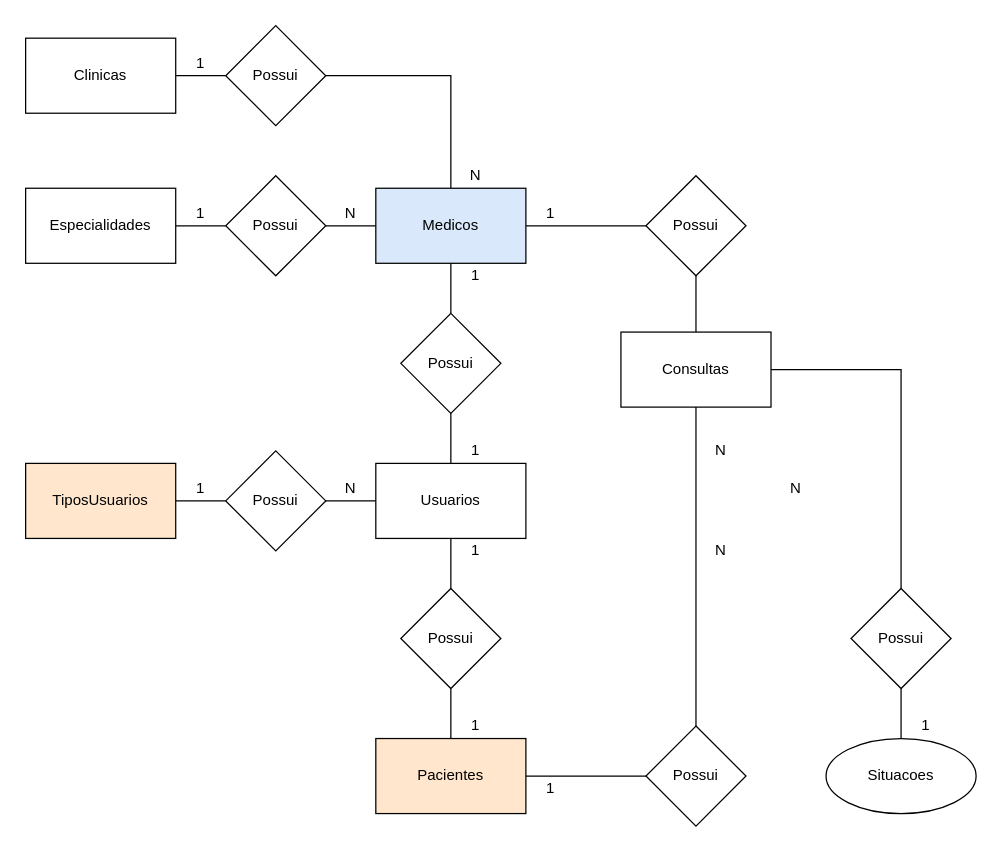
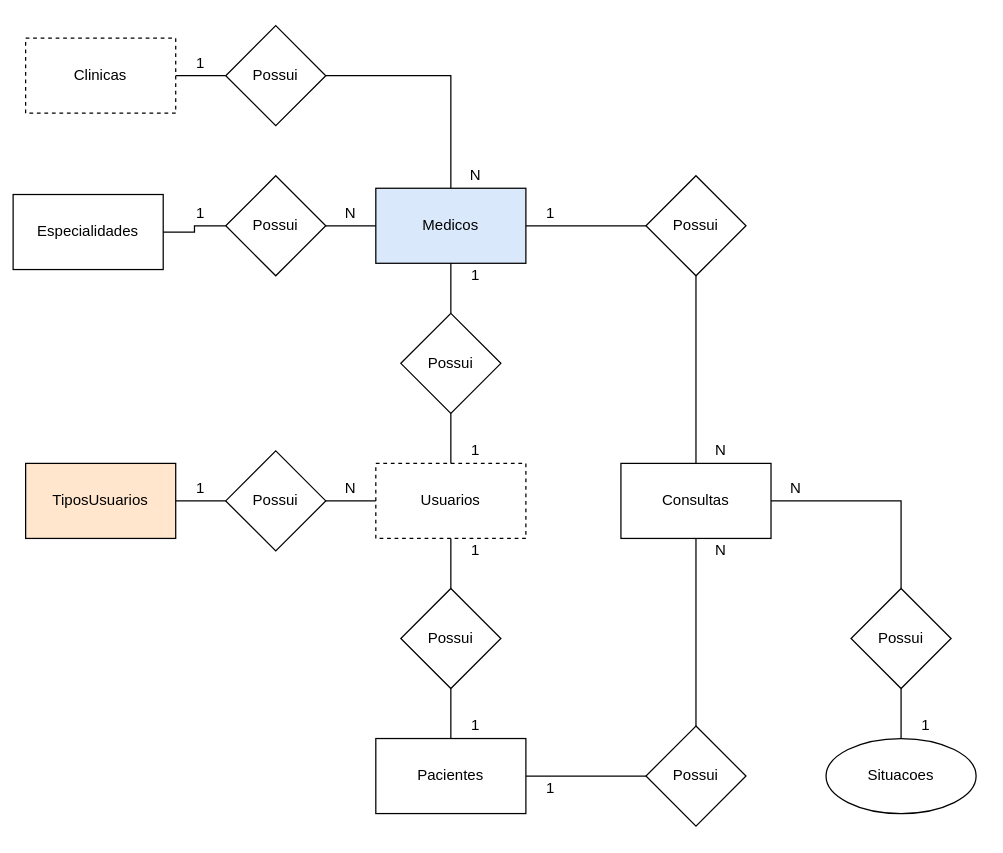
  <mxCell id="0" />
  <mxCell id="1" parent="0" />
- <mxCell id="2" value="Especialidades" style="rounded=0;whiteSpace=wrap;html=1;" parent="1" vertex="1"><mxGeometry x="20" y="150" width="120" height="60" as="geometry" /></mxCell>
+ <mxCell id="2" value="Especialidades" style="rounded=0;whiteSpace=wrap;html=1;" parent="1" vertex="1"><mxGeometry x="10" y="155" width="120" height="60" as="geometry" /></mxCell>
  <mxCell id="3" value="TiposUsuarios" style="rounded=0;whiteSpace=wrap;html=1;fillColor=#ffe6cc;" parent="1" vertex="1"><mxGeometry x="20" y="370" width="120" height="60" as="geometry" /></mxCell>
- <mxCell id="4" value="Usuarios" style="rounded=0;whiteSpace=wrap;html=1;" parent="1" vertex="1"><mxGeometry x="300" y="370" width="120" height="60" as="geometry" /></mxCell>
+ <mxCell id="4" value="Usuarios" style="rounded=0;whiteSpace=wrap;html=1;dashed=1;" parent="1" vertex="1"><mxGeometry x="300" y="370" width="120" height="60" as="geometry" /></mxCell>
  <mxCell id="5" style="edgeStyle=orthogonalEdgeStyle;rounded=0;orthogonalLoop=1;jettySize=auto;html=1;endArrow=none;endFill=0;" parent="1" source="6" target="47" edge="1"><mxGeometry relative="1" as="geometry" /></mxCell>
- <mxCell id="6" value="Consultas" style="rounded=0;whiteSpace=wrap;html=1;" parent="1" vertex="1"><mxGeometry x="496" y="265" width="120" height="60" as="geometry" /></mxCell>
- <mxCell id="7" value="Clinicas" style="rounded=0;whiteSpace=wrap;html=1;" parent="1" vertex="1"><mxGeometry x="20" y="30" width="120" height="60" as="geometry" /></mxCell>
+ <mxCell id="6" value="Consultas" style="rounded=0;whiteSpace=wrap;html=1;" parent="1" vertex="1"><mxGeometry x="496" y="370" width="120" height="60" as="geometry" /></mxCell>
+ <mxCell id="7" value="Clinicas" style="rounded=0;whiteSpace=wrap;html=1;dashed=1;" parent="1" vertex="1"><mxGeometry x="20" y="30" width="120" height="60" as="geometry" /></mxCell>
  <mxCell id="8" value="Medicos" style="rounded=0;whiteSpace=wrap;html=1;fillColor=#dae8fc;" parent="1" vertex="1"><mxGeometry x="300" y="150" width="120" height="60" as="geometry" /></mxCell>
- <mxCell id="9" value="Pacientes" style="rounded=0;whiteSpace=wrap;html=1;fillColor=#ffe6cc;" parent="1" vertex="1"><mxGeometry x="300" y="590" width="120" height="60" as="geometry" /></mxCell>
+ <mxCell id="9" value="Pacientes" style="rounded=0;whiteSpace=wrap;html=1;" parent="1" vertex="1"><mxGeometry x="300" y="590" width="120" height="60" as="geometry" /></mxCell>
  <mxCell id="10" value="" style="edgeStyle=orthogonalEdgeStyle;rounded=0;orthogonalLoop=1;jettySize=auto;html=1;endArrow=none;endFill=0;" parent="1" source="12" target="3" edge="1"><mxGeometry relative="1" as="geometry" /></mxCell>
  <mxCell id="11" value="" style="edgeStyle=orthogonalEdgeStyle;rounded=0;orthogonalLoop=1;jettySize=auto;html=1;endArrow=none;endFill=0;" parent="1" source="12" target="4" edge="1"><mxGeometry relative="1" as="geometry" /></mxCell>
  <mxCell id="12" value="Possui" style="rhombus;whiteSpace=wrap;html=1;" parent="1" vertex="1"><mxGeometry x="180" y="360" width="80" height="80" as="geometry" /></mxCell>
  <mxCell id="13" value="" style="edgeStyle=orthogonalEdgeStyle;rounded=0;orthogonalLoop=1;jettySize=auto;html=1;endArrow=none;endFill=0;" parent="1" source="15" target="2" edge="1"><mxGeometry relative="1" as="geometry" /></mxCell>
  <mxCell id="14" value="" style="edgeStyle=orthogonalEdgeStyle;rounded=0;orthogonalLoop=1;jettySize=auto;html=1;endArrow=none;endFill=0;" parent="1" source="15" target="8" edge="1"><mxGeometry relative="1" as="geometry" /></mxCell>
  <mxCell id="15" value="Possui" style="rhombus;whiteSpace=wrap;html=1;" parent="1" vertex="1"><mxGeometry x="180" y="140" width="80" height="80" as="geometry" /></mxCell>
  <mxCell id="16" value="" style="edgeStyle=orthogonalEdgeStyle;rounded=0;orthogonalLoop=1;jettySize=auto;html=1;endArrow=none;endFill=0;" parent="1" source="18" target="8" edge="1"><mxGeometry relative="1" as="geometry" /></mxCell>
  <mxCell id="17" value="" style="edgeStyle=orthogonalEdgeStyle;rounded=0;orthogonalLoop=1;jettySize=auto;html=1;endArrow=none;endFill=0;" parent="1" source="18" target="4" edge="1"><mxGeometry relative="1" as="geometry" /></mxCell>
  <mxCell id="18" value="Possui" style="rhombus;whiteSpace=wrap;html=1;" parent="1" vertex="1"><mxGeometry x="320" y="250" width="80" height="80" as="geometry" /></mxCell>
  <mxCell id="19" style="edgeStyle=orthogonalEdgeStyle;rounded=0;orthogonalLoop=1;jettySize=auto;html=1;endArrow=none;endFill=0;" parent="1" source="21" target="9" edge="1"><mxGeometry relative="1" as="geometry" /></mxCell>
  <mxCell id="20" style="edgeStyle=orthogonalEdgeStyle;rounded=0;orthogonalLoop=1;jettySize=auto;html=1;endArrow=none;endFill=0;" parent="1" source="21" target="6" edge="1"><mxGeometry relative="1" as="geometry" /></mxCell>
  <mxCell id="21" value="Possui" style="rhombus;whiteSpace=wrap;html=1;" parent="1" vertex="1"><mxGeometry x="516" y="580" width="80" height="80" as="geometry" /></mxCell>
  <mxCell id="22" value="" style="edgeStyle=orthogonalEdgeStyle;rounded=0;orthogonalLoop=1;jettySize=auto;html=1;endArrow=none;endFill=0;" parent="1" source="24" target="9" edge="1"><mxGeometry relative="1" as="geometry" /></mxCell>
  <mxCell id="23" value="" style="edgeStyle=orthogonalEdgeStyle;rounded=0;orthogonalLoop=1;jettySize=auto;html=1;endArrow=none;endFill=0;" parent="1" source="24" target="4" edge="1"><mxGeometry relative="1" as="geometry" /></mxCell>
  <mxCell id="24" value="Possui" style="rhombus;whiteSpace=wrap;html=1;" parent="1" vertex="1"><mxGeometry x="320" y="470" width="80" height="80" as="geometry" /></mxCell>
  <mxCell id="25" style="edgeStyle=orthogonalEdgeStyle;rounded=0;orthogonalLoop=1;jettySize=auto;html=1;endArrow=none;endFill=0;" parent="1" source="27" target="8" edge="1"><mxGeometry relative="1" as="geometry" /></mxCell>
  <mxCell id="26" value="" style="edgeStyle=orthogonalEdgeStyle;rounded=0;orthogonalLoop=1;jettySize=auto;html=1;endArrow=none;endFill=0;" parent="1" source="27" target="7" edge="1"><mxGeometry relative="1" as="geometry" /></mxCell>
  <mxCell id="27" value="Possui" style="rhombus;whiteSpace=wrap;html=1;" parent="1" vertex="1"><mxGeometry x="180" y="20" width="80" height="80" as="geometry" /></mxCell>
  <mxCell id="28" value="" style="edgeStyle=orthogonalEdgeStyle;rounded=0;orthogonalLoop=1;jettySize=auto;html=1;endArrow=none;endFill=0;" parent="1" source="30" target="8" edge="1"><mxGeometry relative="1" as="geometry" /></mxCell>
  <mxCell id="29" style="edgeStyle=orthogonalEdgeStyle;rounded=0;orthogonalLoop=1;jettySize=auto;html=1;endArrow=none;endFill=0;" parent="1" source="30" target="6" edge="1"><mxGeometry relative="1" as="geometry" /></mxCell>
  <mxCell id="30" value="Possui" style="rhombus;whiteSpace=wrap;html=1;" parent="1" vertex="1"><mxGeometry x="516" y="140" width="80" height="80" as="geometry" /></mxCell>
  <mxCell id="31" value="1" style="text;html=1;strokeColor=none;fillColor=none;align=center;verticalAlign=middle;whiteSpace=wrap;rounded=0;" parent="1" vertex="1"><mxGeometry x="140" y="40" width="40" height="20" as="geometry" /></mxCell>
  <mxCell id="32" value="N" style="text;html=1;strokeColor=none;fillColor=none;align=center;verticalAlign=middle;whiteSpace=wrap;rounded=0;" parent="1" vertex="1"><mxGeometry x="360" y="130" width="40" height="20" as="geometry" /></mxCell>
  <mxCell id="33" value="N" style="text;html=1;strokeColor=none;fillColor=none;align=center;verticalAlign=middle;whiteSpace=wrap;rounded=0;" parent="1" vertex="1"><mxGeometry x="260" y="380" width="40" height="20" as="geometry" /></mxCell>
  <mxCell id="34" value="1" style="text;html=1;strokeColor=none;fillColor=none;align=center;verticalAlign=middle;whiteSpace=wrap;rounded=0;" parent="1" vertex="1"><mxGeometry x="140" y="380" width="40" height="20" as="geometry" /></mxCell>
  <mxCell id="35" value="1" style="text;html=1;strokeColor=none;fillColor=none;align=center;verticalAlign=middle;whiteSpace=wrap;rounded=0;" parent="1" vertex="1"><mxGeometry x="360" y="350" width="40" height="20" as="geometry" /></mxCell>
  <mxCell id="36" value="1" style="text;html=1;strokeColor=none;fillColor=none;align=center;verticalAlign=middle;whiteSpace=wrap;rounded=0;" parent="1" vertex="1"><mxGeometry x="360" y="210" width="40" height="20" as="geometry" /></mxCell>
  <mxCell id="37" value="1" style="text;html=1;strokeColor=none;fillColor=none;align=center;verticalAlign=middle;whiteSpace=wrap;rounded=0;" parent="1" vertex="1"><mxGeometry x="360" y="430" width="40" height="20" as="geometry" /></mxCell>
  <mxCell id="38" value="1" style="text;html=1;strokeColor=none;fillColor=none;align=center;verticalAlign=middle;whiteSpace=wrap;rounded=0;" parent="1" vertex="1"><mxGeometry x="360" y="570" width="40" height="20" as="geometry" /></mxCell>
  <mxCell id="39" value="1" style="text;html=1;strokeColor=none;fillColor=none;align=center;verticalAlign=middle;whiteSpace=wrap;rounded=0;" parent="1" vertex="1"><mxGeometry x="140" y="160" width="40" height="20" as="geometry" /></mxCell>
  <mxCell id="40" value="N" style="text;html=1;strokeColor=none;fillColor=none;align=center;verticalAlign=middle;whiteSpace=wrap;rounded=0;" parent="1" vertex="1"><mxGeometry x="260" y="160" width="40" height="20" as="geometry" /></mxCell>
  <mxCell id="41" value="1" style="text;html=1;strokeColor=none;fillColor=none;align=center;verticalAlign=middle;whiteSpace=wrap;rounded=0;" parent="1" vertex="1"><mxGeometry x="420" y="620" width="40" height="20" as="geometry" /></mxCell>
  <mxCell id="42" value="N" style="text;html=1;strokeColor=none;fillColor=none;align=center;verticalAlign=middle;whiteSpace=wrap;rounded=0;" parent="1" vertex="1"><mxGeometry x="556" y="430" width="40" height="20" as="geometry" /></mxCell>
  <mxCell id="43" value="N" style="text;html=1;strokeColor=none;fillColor=none;align=center;verticalAlign=middle;whiteSpace=wrap;rounded=0;" parent="1" vertex="1"><mxGeometry x="556" y="350" width="40" height="20" as="geometry" /></mxCell>
  <mxCell id="44" value="1" style="text;html=1;strokeColor=none;fillColor=none;align=center;verticalAlign=middle;whiteSpace=wrap;rounded=0;" parent="1" vertex="1"><mxGeometry x="420" y="160" width="40" height="20" as="geometry" /></mxCell>
  <mxCell id="45" value="Situacoes" style="ellipse;whiteSpace=wrap;html=1;" parent="1" vertex="1"><mxGeometry x="660" y="590" width="120" height="60" as="geometry" /></mxCell>
  <mxCell id="46" value="" style="edgeStyle=orthogonalEdgeStyle;rounded=0;orthogonalLoop=1;jettySize=auto;html=1;endArrow=none;endFill=0;" parent="1" source="47" target="45" edge="1"><mxGeometry relative="1" as="geometry" /></mxCell>
  <mxCell id="47" value="Possui" style="rhombus;whiteSpace=wrap;html=1;" parent="1" vertex="1"><mxGeometry x="680" y="470" width="80" height="80" as="geometry" /></mxCell>
  <mxCell id="48" value="N" style="text;html=1;strokeColor=none;fillColor=none;align=center;verticalAlign=middle;whiteSpace=wrap;rounded=0;" parent="1" vertex="1"><mxGeometry x="616" y="380" width="40" height="20" as="geometry" /></mxCell>
  <mxCell id="49" value="1" style="text;html=1;strokeColor=none;fillColor=none;align=center;verticalAlign=middle;whiteSpace=wrap;rounded=0;" parent="1" vertex="1"><mxGeometry x="720" y="570" width="40" height="20" as="geometry" /></mxCell>
